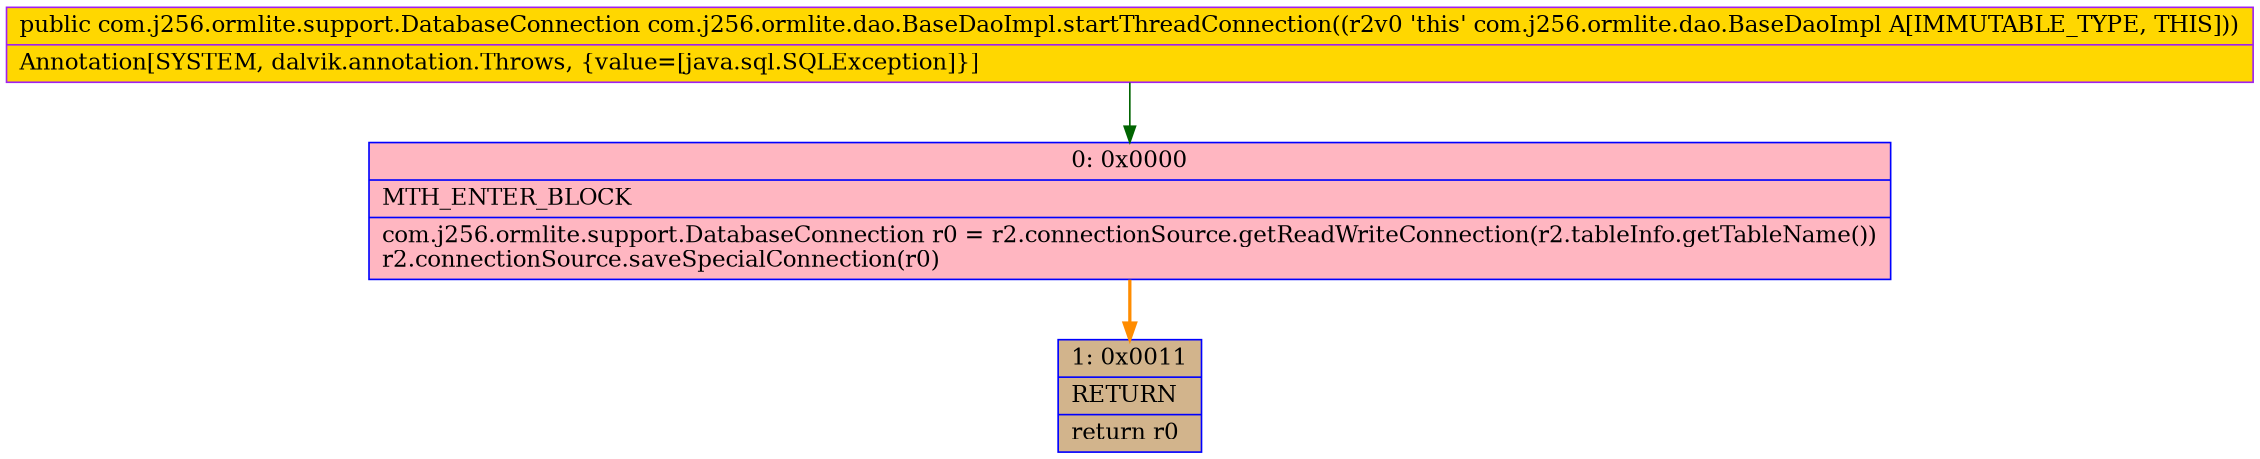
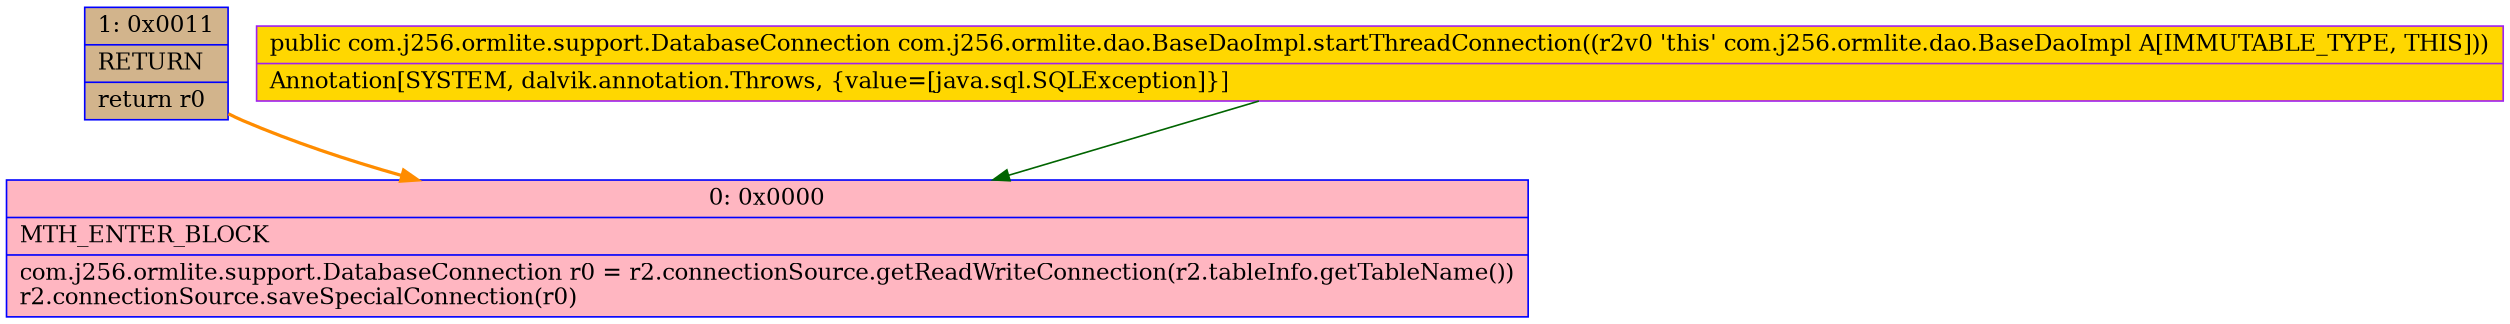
  digraph {
    node [shape=record style=filled color=blue]
    n1 [label="{0\:\ 0x0000|MTH_ENTER_BLOCK\l|com.j256.ormlite.support.DatabaseConnection r0 = r2.connectionSource.getReadWriteConnection(r2.tableInfo.getTableName())\lr2.connectionSource.saveSpecialConnection(r0)\l}" fillcolor=lightpink]
    n2 [label="{1\:\ 0x0011|RETURN\l|return r0\l}" fillcolor=tan]
    n3 [label="{public com.j256.ormlite.support.DatabaseConnection com.j256.ormlite.dao.BaseDaoImpl.startThreadConnection((r2v0 'this' com.j256.ormlite.dao.BaseDaoImpl A[IMMUTABLE_TYPE, THIS]))  | Annotation[SYSTEM, dalvik.annotation.Throws, \{value=[java.sql.SQLException]\}]\l}" fillcolor=gold color=purple]
-   n1 -> n2 [color=darkorange style=bold]
+   n2 -> n1 [color=darkorange style=bold]
    n3 -> n1 [color=darkgreen style=solid]
  }
